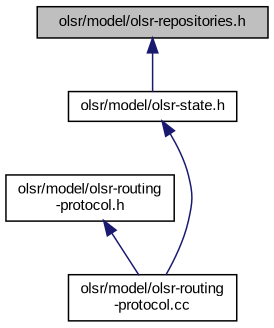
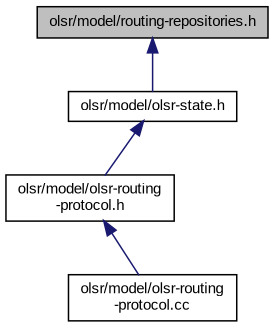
  digraph {
    fontname="Liberation Sans"
    node [color=black fillcolor=white fontname="Liberation Sans" fontsize=10 shape=record style=filled]
    edge [color=midnightblue dir=back fontname="Liberation Sans" fontsize=10 labelfontname=Helvetica labelfontsize=10 style=solid]
-   n1 [fillcolor=grey75 fontcolor=black height=0.2 label="olsr/model/olsr-repositories.h" width=0.4]
+   n1 [fillcolor=grey75 fontcolor=black height=0.2 label="olsr/model/routing-repositories.h" width=0.4]
    n2 [height=0.2 label="olsr/model/olsr-state.h" width=0.4]
    n3 [height=0.2 label="olsr/model/olsr-routing\l-protocol.h" width=0.4]
    n4 [height=0.2 label="olsr/model/olsr-routing\l-protocol.cc" width=0.4]
    n1 -> n2
-   n2 -> n4
+   n2 -> n3
    n3 -> n4
  }
